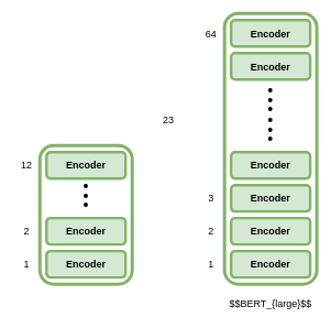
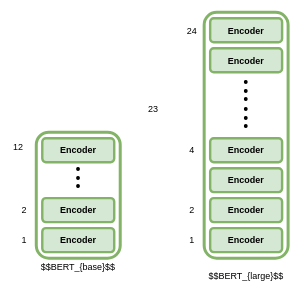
  <mxCell id="0" />
  <mxCell id="1" parent="0" />
  <mxCell id="2" value="" style="rounded=1;whiteSpace=wrap;html=1;fillColor=none;strokeColor=#82b366;strokeWidth=5;" vertex="1" parent="1"><mxGeometry x="60" y="220" width="140" height="210" as="geometry" /></mxCell>
  <mxCell id="3" value="Encoder" style="rounded=1;whiteSpace=wrap;html=1;fillColor=#d5e8d4;strokeColor=#82b366;strokeWidth=4;fontSize=15;fontStyle=1" vertex="1" parent="1"><mxGeometry x="70" y="230" width="120" height="40" as="geometry" /></mxCell>
  <mxCell id="4" value="Encoder" style="rounded=1;whiteSpace=wrap;html=1;fillColor=#d5e8d4;strokeColor=#82b366;strokeWidth=4;fontSize=15;fontStyle=1" vertex="1" parent="1"><mxGeometry x="70" y="330" width="120" height="40" as="geometry" /></mxCell>
  <mxCell id="5" value="Encoder" style="rounded=1;whiteSpace=wrap;html=1;fillColor=#d5e8d4;strokeColor=#82b366;strokeWidth=4;fontSize=15;fontStyle=1" vertex="1" parent="1"><mxGeometry x="70" y="380" width="120" height="40" as="geometry" /></mxCell>
  <mxCell id="6" value="Encoder" style="rounded=1;whiteSpace=wrap;html=1;fillColor=#d5e8d4;strokeColor=#82b366;strokeWidth=4;fontSize=15;fontStyle=1" vertex="1" parent="1"><mxGeometry x="350" y="30" width="120" height="40" as="geometry" /></mxCell>
  <mxCell id="7" value="Encoder" style="rounded=1;whiteSpace=wrap;html=1;fillColor=#d5e8d4;strokeColor=#82b366;strokeWidth=4;fontSize=15;fontStyle=1" vertex="1" parent="1"><mxGeometry x="350" y="80" width="120" height="40" as="geometry" /></mxCell>
  <mxCell id="8" value="Encoder" style="rounded=1;whiteSpace=wrap;html=1;fillColor=#d5e8d4;strokeColor=#82b366;strokeWidth=4;fontSize=15;fontStyle=1" vertex="1" parent="1"><mxGeometry x="350" y="330" width="120" height="40" as="geometry" /></mxCell>
  <mxCell id="9" value="Encoder" style="rounded=1;whiteSpace=wrap;html=1;fillColor=#d5e8d4;strokeColor=#82b366;strokeWidth=4;fontSize=15;fontStyle=1" vertex="1" parent="1"><mxGeometry x="350" y="380" width="120" height="40" as="geometry" /></mxCell>
  <mxCell id="10" value="Encoder" style="rounded=1;whiteSpace=wrap;html=1;fillColor=#d5e8d4;strokeColor=#82b366;strokeWidth=4;fontSize=15;fontStyle=1" vertex="1" parent="1"><mxGeometry x="350" y="230" width="120" height="40" as="geometry" /></mxCell>
  <mxCell id="11" value="Encoder" style="rounded=1;whiteSpace=wrap;html=1;fillColor=#d5e8d4;strokeColor=#82b366;strokeWidth=4;fontSize=15;fontStyle=1" vertex="1" parent="1"><mxGeometry x="350" y="280" width="120" height="40" as="geometry" /></mxCell>
  <mxCell id="12" value="" style="rounded=1;whiteSpace=wrap;html=1;fillColor=none;strokeColor=#82b366;strokeWidth=5;" vertex="1" parent="1"><mxGeometry x="340" y="20" width="140" height="410" as="geometry" /></mxCell>
  <mxCell id="13" value="1" style="text;html=1;align=center;verticalAlign=middle;whiteSpace=wrap;rounded=0;fontSize=15;" vertex="1" parent="1"><mxGeometry x="20" y="385" width="40" height="30" as="geometry" /></mxCell>
  <mxCell id="14" value="2" style="text;html=1;align=center;verticalAlign=middle;whiteSpace=wrap;rounded=0;fontSize=15;" vertex="1" parent="1"><mxGeometry x="20" y="335" width="40" height="30" as="geometry" /></mxCell>
- <mxCell id="15" value="12" style="text;html=1;align=center;verticalAlign=middle;whiteSpace=wrap;rounded=0;fontSize=15;" vertex="1" parent="1"><mxGeometry x="20" y="235" width="40" height="30" as="geometry" /></mxCell>
+ <mxCell id="15" value="12" style="text;html=1;align=center;verticalAlign=middle;whiteSpace=wrap;rounded=0;fontSize=15;" vertex="1" parent="1"><mxGeometry x="10" y="230" width="40" height="30" as="geometry" /></mxCell>
  <mxCell id="16" value="1" style="text;html=1;align=center;verticalAlign=middle;whiteSpace=wrap;rounded=0;fontSize=15;" vertex="1" parent="1"><mxGeometry x="300" y="385" width="40" height="30" as="geometry" /></mxCell>
  <mxCell id="17" value="2" style="text;html=1;align=center;verticalAlign=middle;whiteSpace=wrap;rounded=0;fontSize=15;" vertex="1" parent="1"><mxGeometry x="300" y="335" width="40" height="30" as="geometry" /></mxCell>
- <mxCell id="18" value="3" style="text;html=1;align=center;verticalAlign=middle;whiteSpace=wrap;rounded=0;fontSize=15;" vertex="1" parent="1"><mxGeometry x="300" y="285" width="40" height="30" as="geometry" /></mxCell>
+ <mxCell id="19" value="4" style="text;html=1;align=center;verticalAlign=middle;whiteSpace=wrap;rounded=0;fontSize=15;" vertex="1" parent="1"><mxGeometry x="300" y="235" width="40" height="30" as="geometry" /></mxCell>
  <mxCell id="20" value="23" style="text;html=1;align=center;verticalAlign=middle;whiteSpace=wrap;rounded=0;fontSize=15;" vertex="1" parent="1"><mxGeometry x="235" y="165" width="40" height="30" as="geometry" /></mxCell>
- <mxCell id="21" value="64" style="text;html=1;align=center;verticalAlign=middle;whiteSpace=wrap;rounded=0;fontSize=15;" vertex="1" parent="1"><mxGeometry x="300" y="35" width="40" height="30" as="geometry" /></mxCell>
+ <mxCell id="21" value="24" style="text;html=1;align=center;verticalAlign=middle;whiteSpace=wrap;rounded=0;fontSize=15;" vertex="1" parent="1"><mxGeometry x="300" y="35" width="40" height="30" as="geometry" /></mxCell>
  <mxCell id="22" value="⁝" style="text;html=1;align=center;verticalAlign=middle;whiteSpace=wrap;rounded=0;fontFamily=Comic Sans MS;fontSize=50;horizontal=1;" vertex="1" parent="1"><mxGeometry x="100" y="265" width="60" height="60" as="geometry" /></mxCell>
  <mxCell id="23" value="⁝" style="text;html=1;align=center;verticalAlign=middle;whiteSpace=wrap;rounded=0;fontFamily=Comic Sans MS;fontSize=50;horizontal=1;" vertex="1" parent="1"><mxGeometry x="380" y="120" width="60" height="60" as="geometry" /></mxCell>
  <mxCell id="24" value="⁝" style="text;html=1;align=center;verticalAlign=middle;whiteSpace=wrap;rounded=0;fontFamily=Comic Sans MS;fontSize=50;horizontal=1;" vertex="1" parent="1"><mxGeometry x="380" y="165" width="60" height="60" as="geometry" /></mxCell>
+ <mxCell id="25" value="$$BERT_{base}$$" style="text;html=1;align=center;verticalAlign=middle;whiteSpace=wrap;rounded=0;fontSize=15;" vertex="1" parent="1"><mxGeometry x="75" y="430" width="110" height="30" as="geometry" /></mxCell>
  <mxCell id="26" value="$$BERT_{large}$$" style="text;html=1;align=center;verticalAlign=middle;whiteSpace=wrap;rounded=0;fontSize=15;" vertex="1" parent="1"><mxGeometry x="355" y="445" width="110" height="30" as="geometry" /></mxCell>
